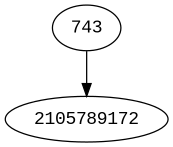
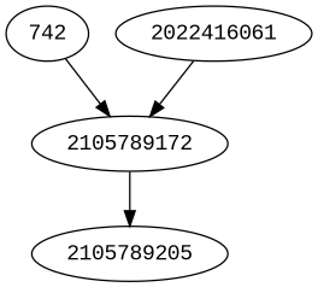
  strict digraph {
    fontname="Liberation Mono"
    node [fontname="Liberation Mono"]
    edge [fontname="Liberation Mono"]
    2105789172
-   743
+   2105789205
+   743 [label=742]
+   2022416061
+   2105789172 -> 2105789205
    743 -> 2105789172
+   2022416061 -> 2105789172
  }
